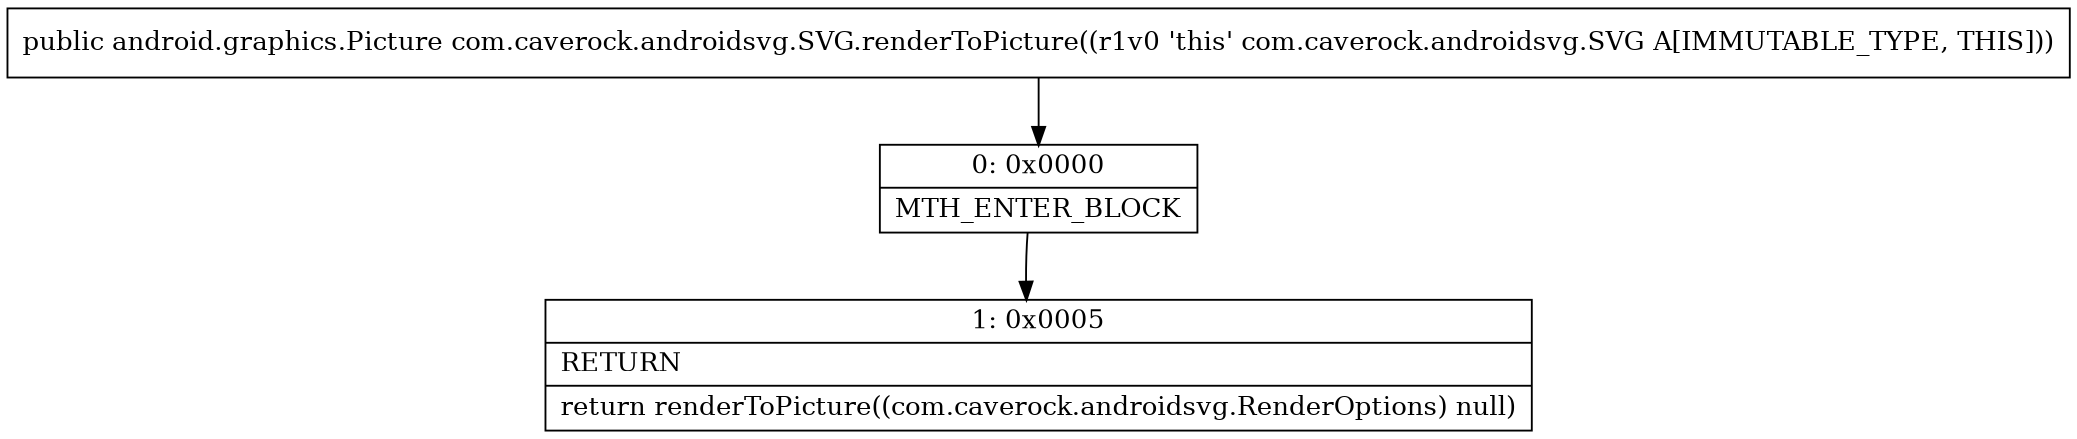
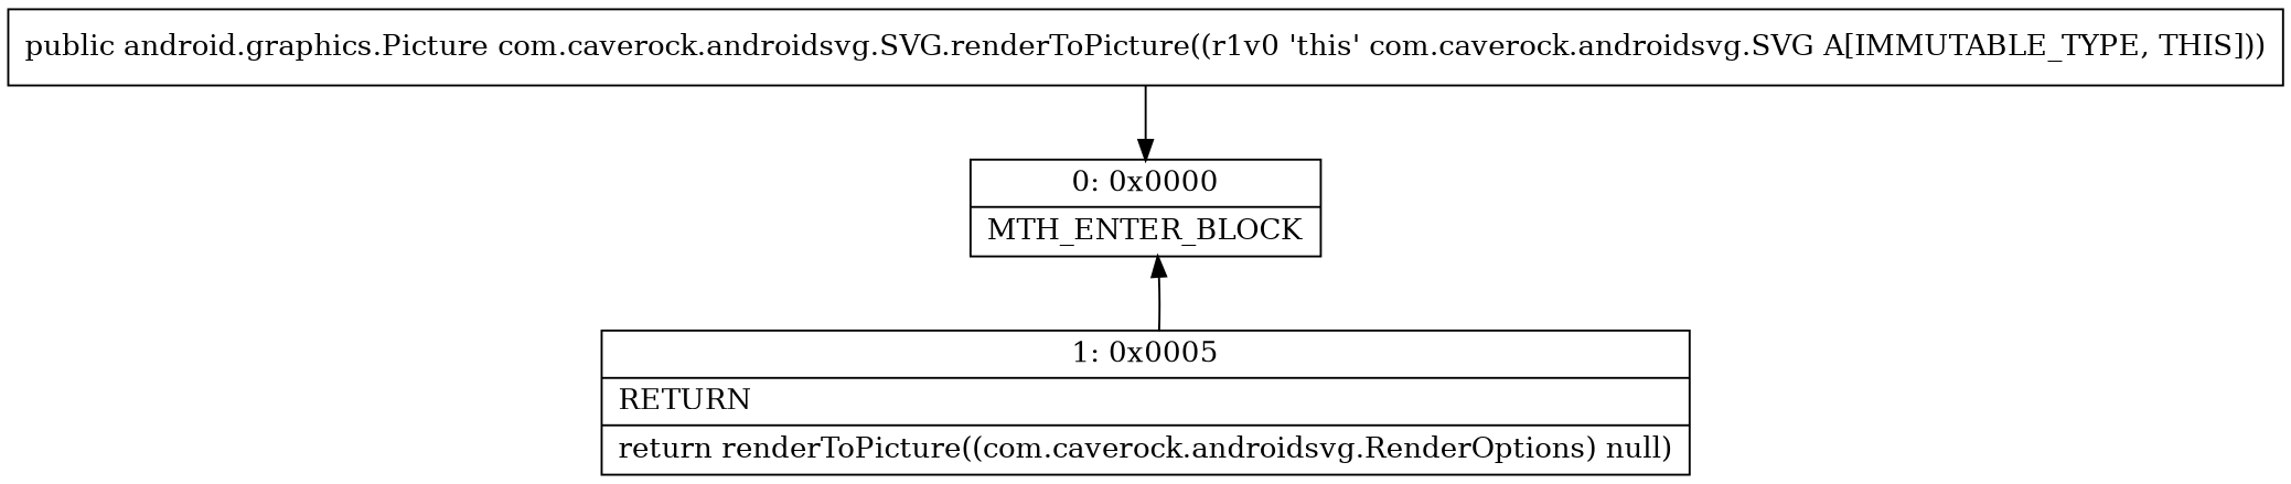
  digraph {
    node [shape=record]
    n1 [label="{0\:\ 0x0000|MTH_ENTER_BLOCK\l}"]
    n2 [label="{1\:\ 0x0005|RETURN\l|return renderToPicture((com.caverock.androidsvg.RenderOptions) null)\l}"]
    n3 [label="{public android.graphics.Picture com.caverock.androidsvg.SVG.renderToPicture((r1v0 'this' com.caverock.androidsvg.SVG A[IMMUTABLE_TYPE, THIS])) }"]
-   n1 -> n2
+   n2 -> n1
    n3 -> n1
  }
